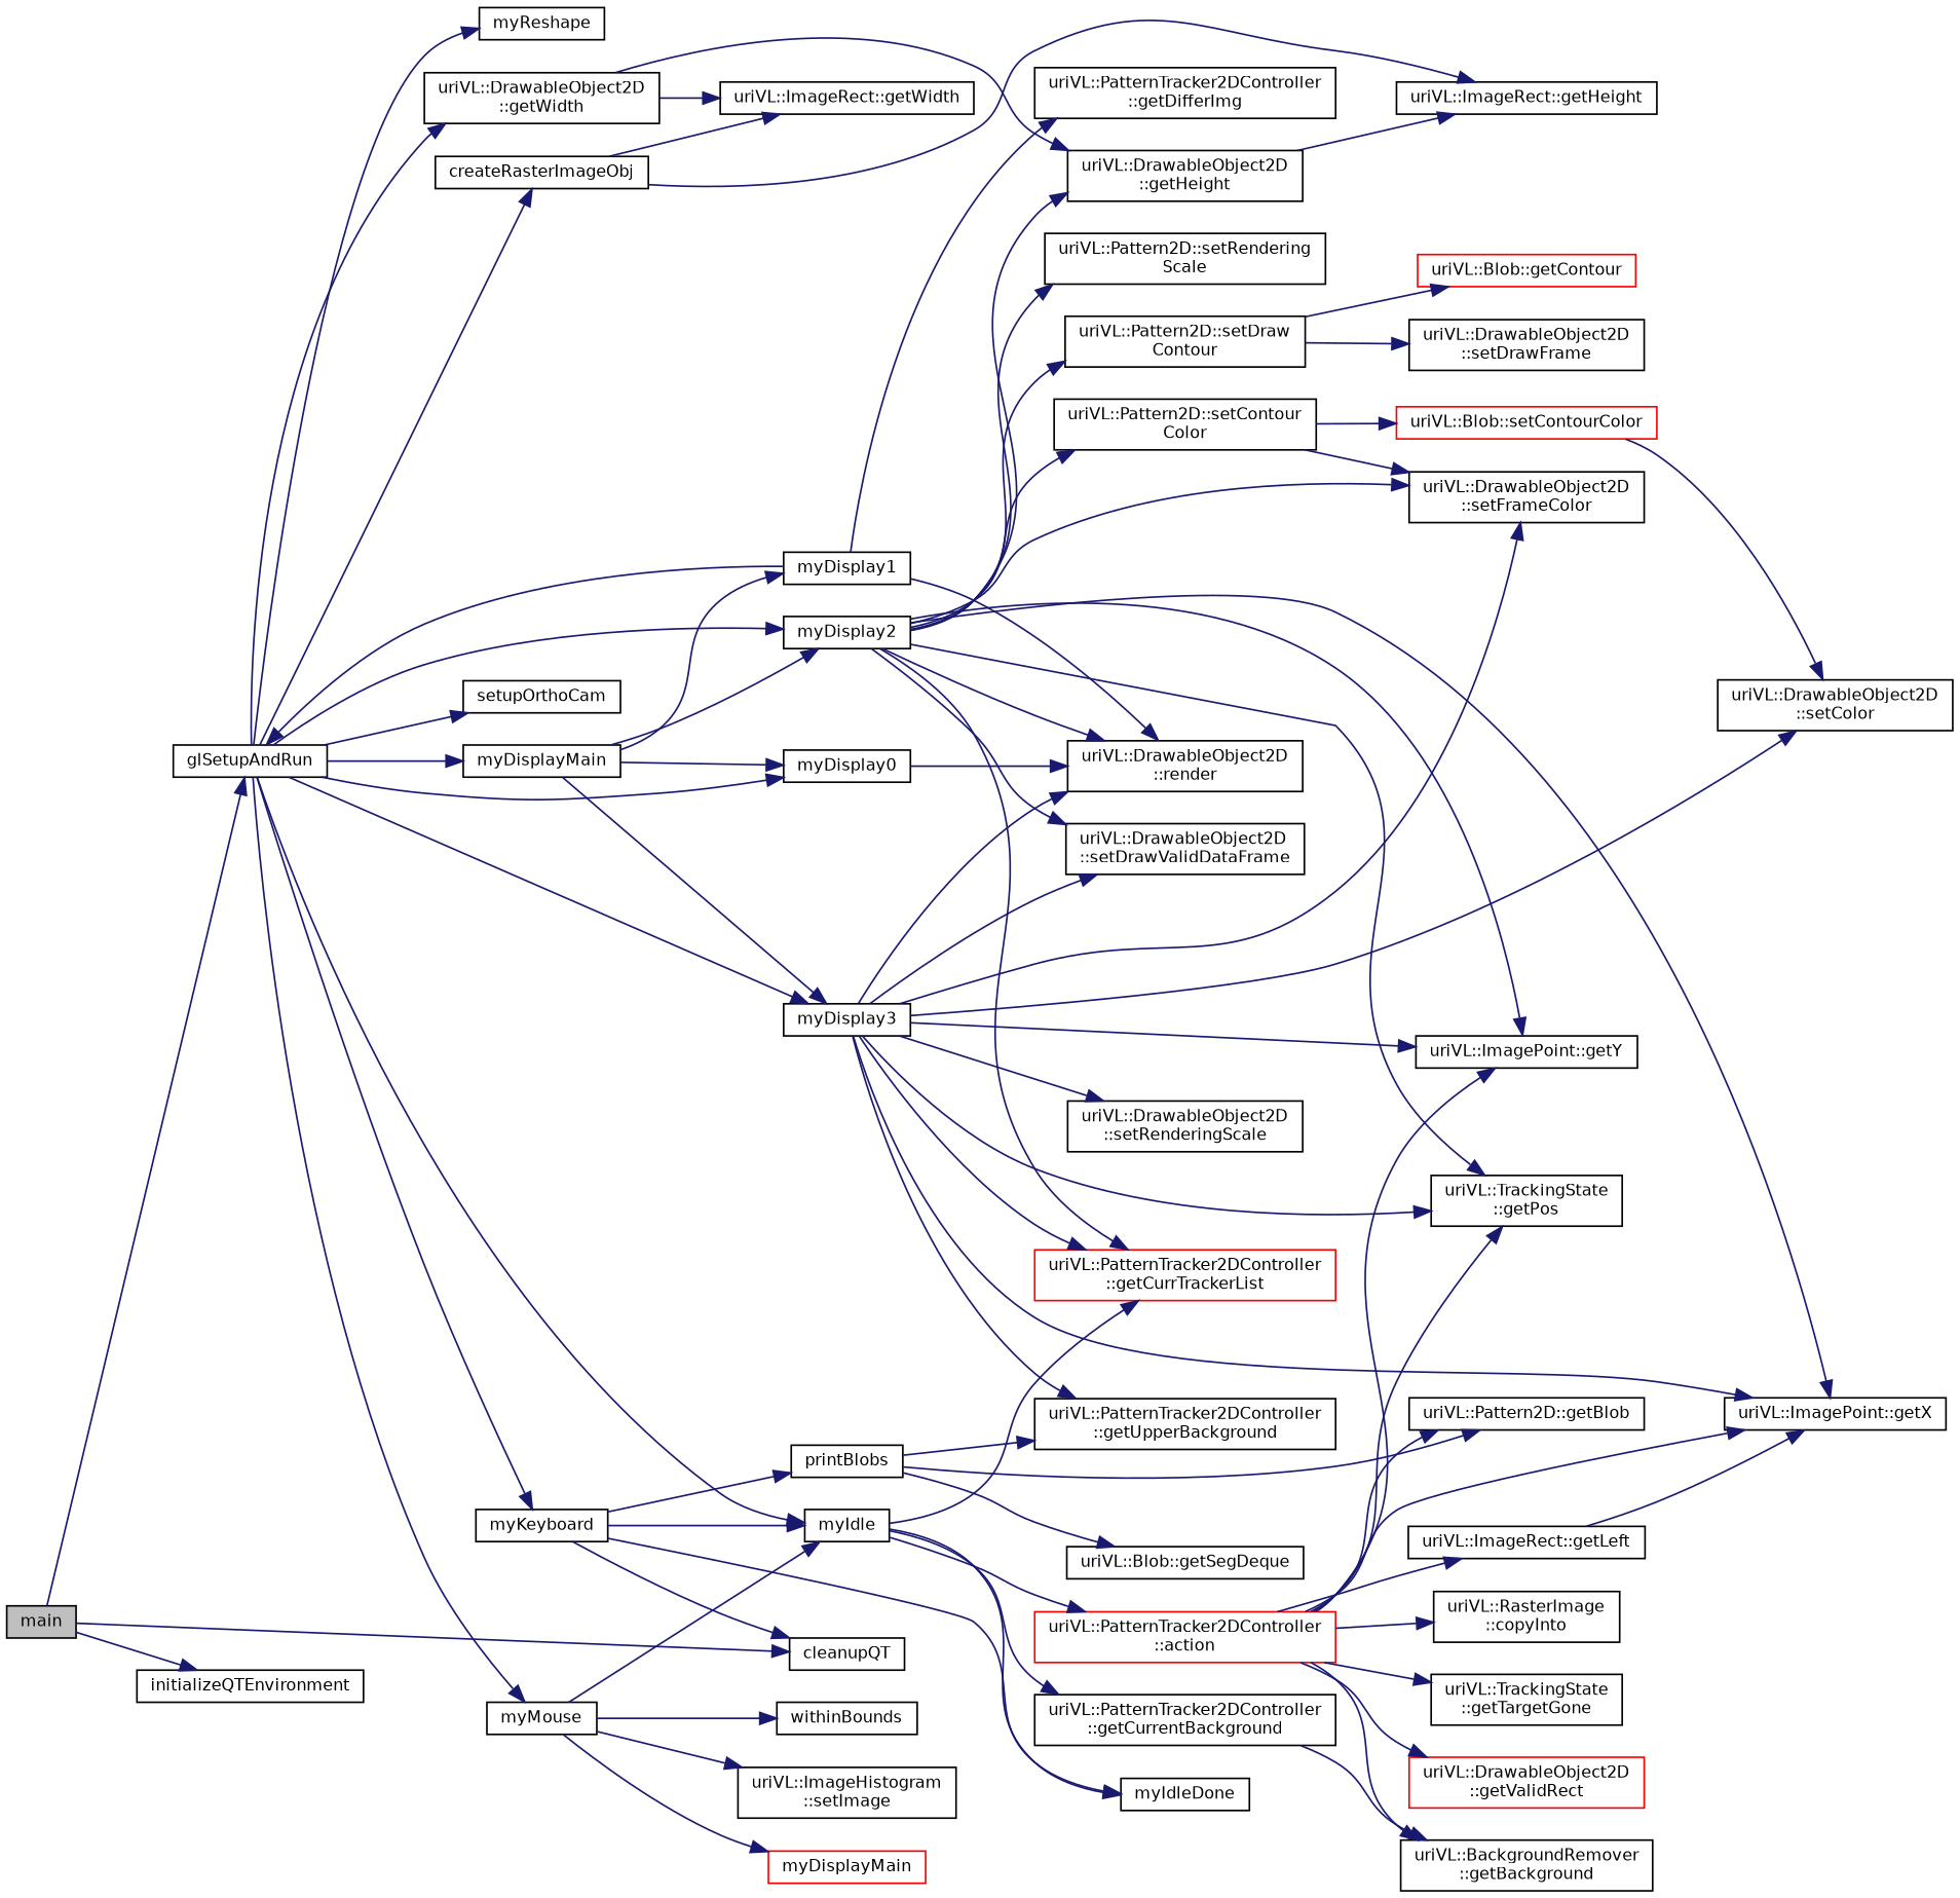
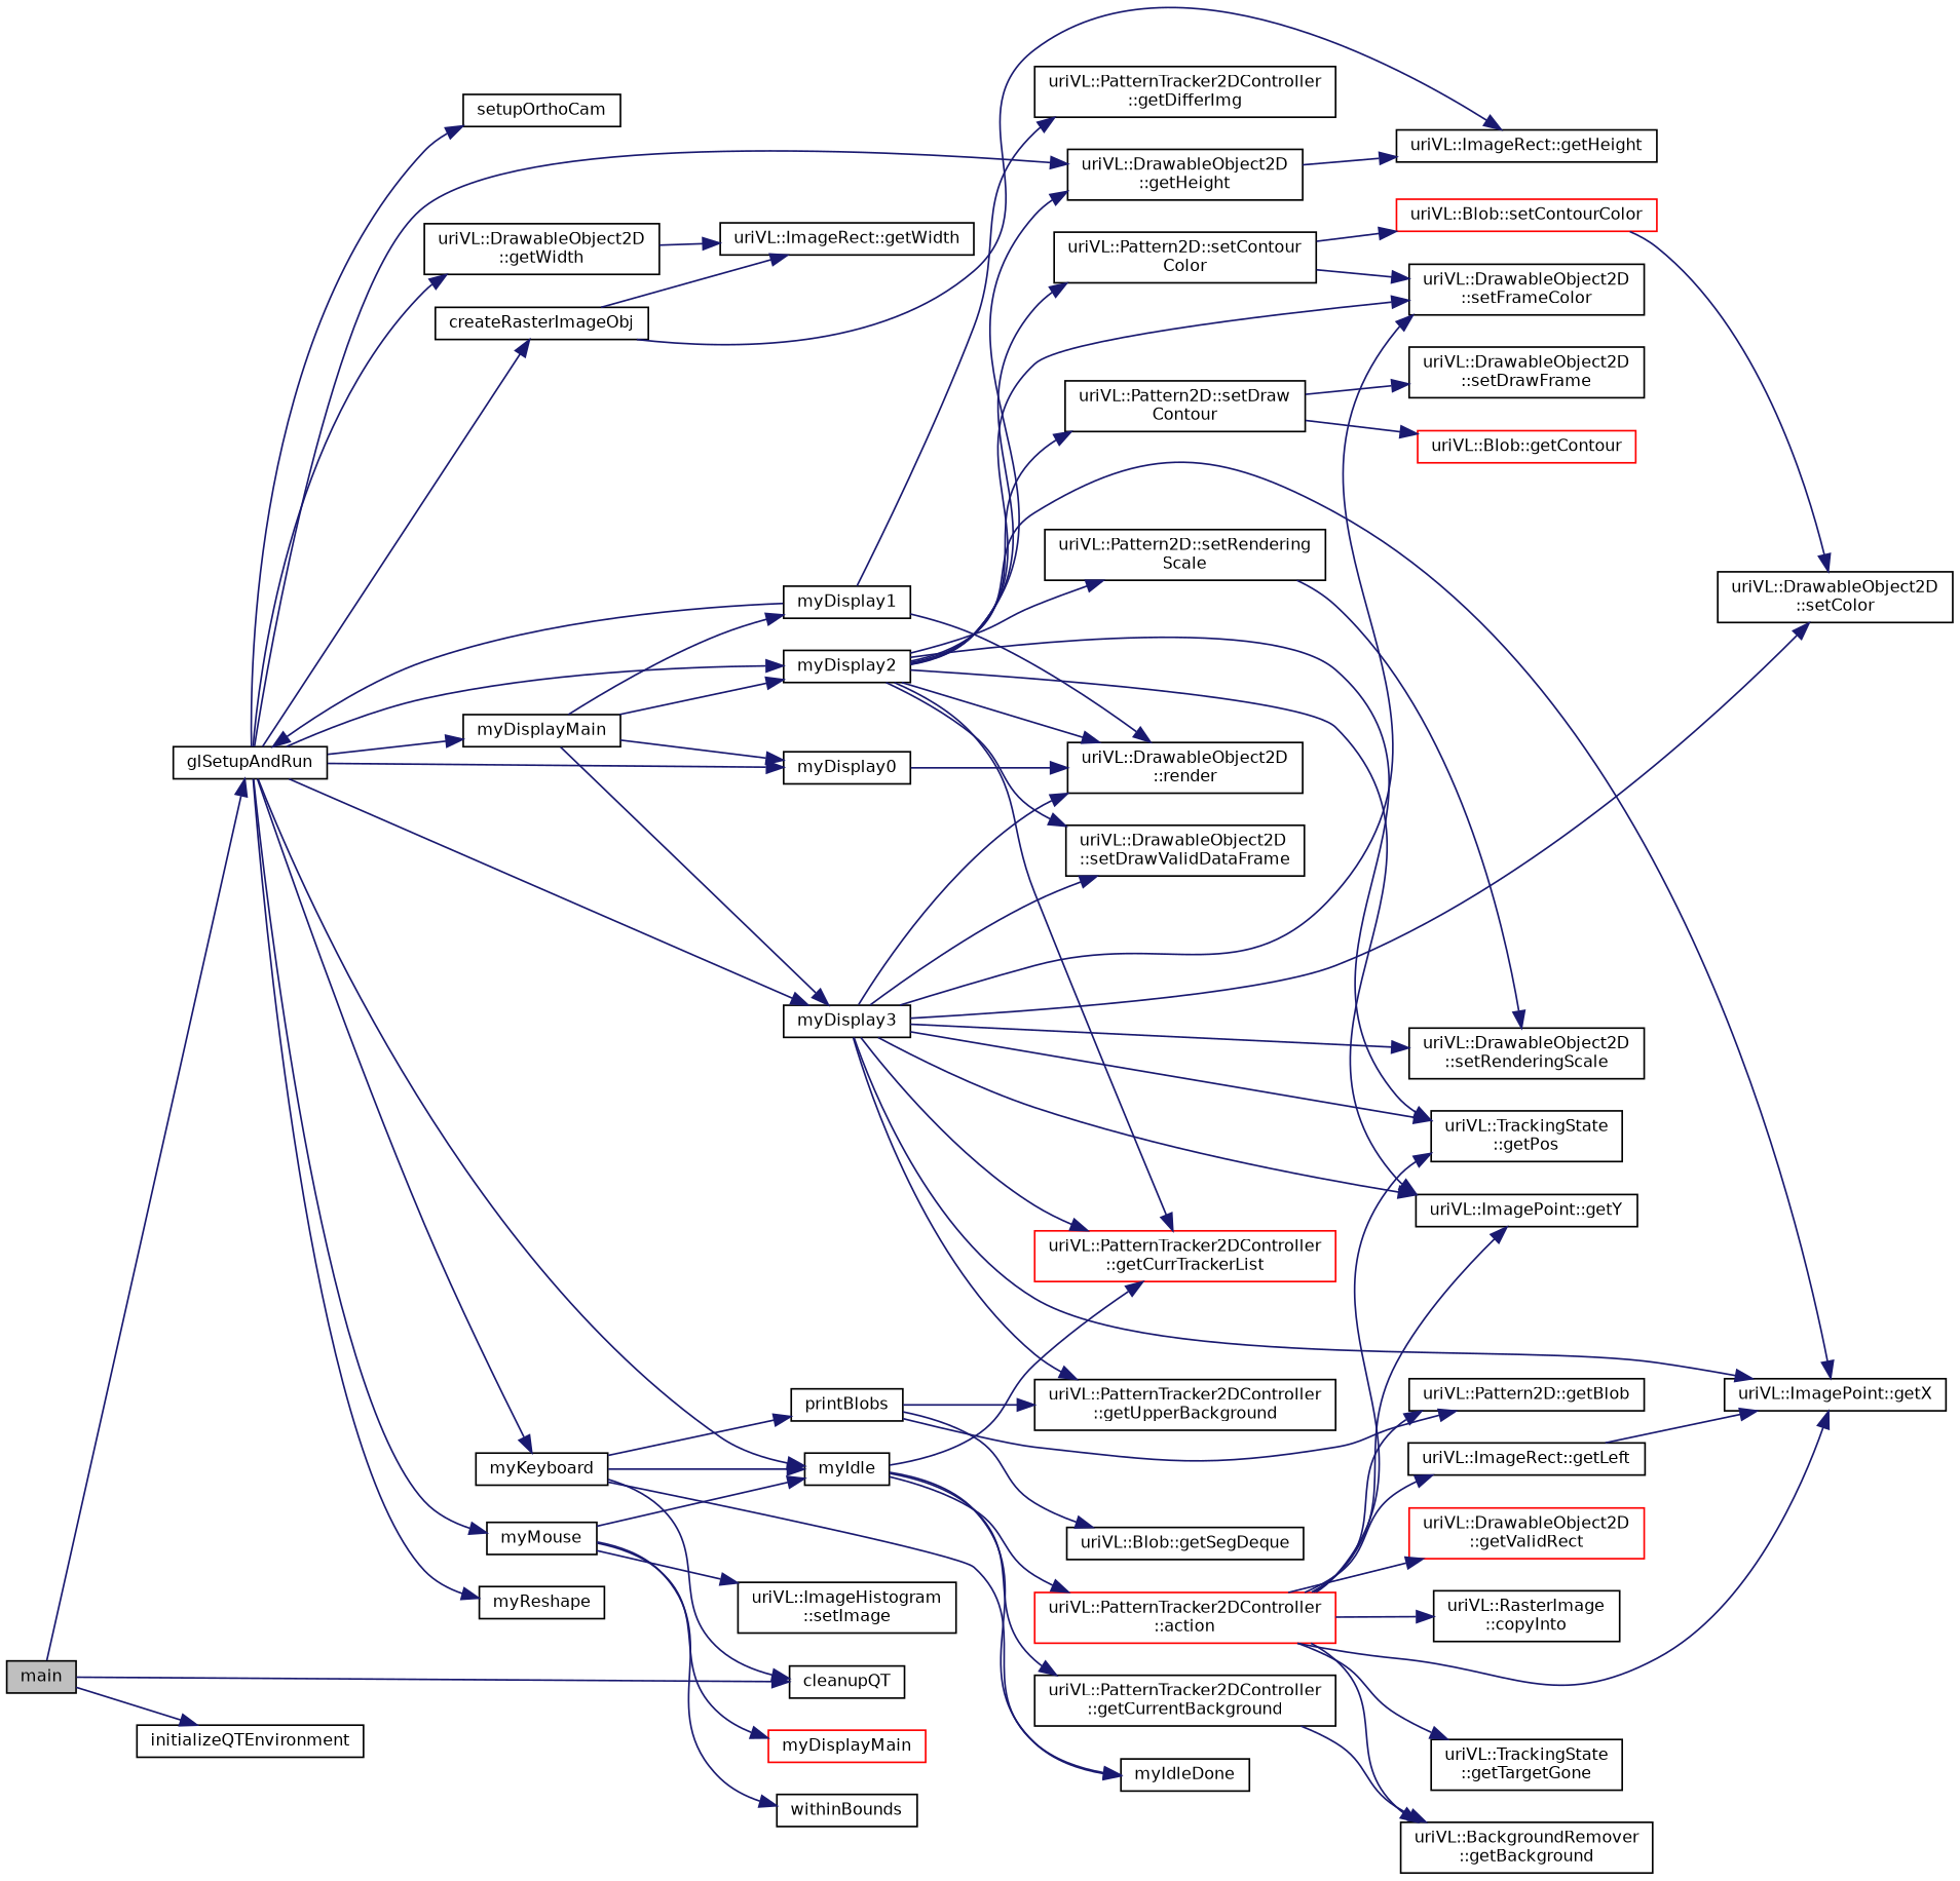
  digraph {
    rankdir=LR
    node [color=black fillcolor=white fontname=Helvetica fontsize=10 shape=record style=filled]
    edge [color=midnightblue fontname=Helvetica fontsize=10 labelfontname=Helvetica labelfontsize=10 style=solid]
    n1 [fillcolor=grey75 fontcolor=black height=0.2 label=main width=0.4]
    n2 [height=0.2 label=cleanupQT width=0.4]
    n3 [height=0.2 label=glSetupAndRun width=0.4]
    n4 [height=0.2 label=initializeQTEnvironment width=0.4]
    n5 [height=0.2 label=createRasterImageObj width=0.4]
    n6 [height=0.2 label="uriVL::DrawableObject2D\l::getHeight" width=0.4]
    n7 [height=0.2 label="uriVL::DrawableObject2D\l::getWidth" width=0.4]
    n8 [height=0.2 label=myDisplay0 width=0.4]
    n9 [height=0.2 label=myDisplay2 width=0.4]
    n10 [height=0.2 label=myDisplay3 width=0.4]
    n11 [height=0.2 label=myDisplayMain width=0.4]
    n12 [height=0.2 label=myIdle width=0.4]
    n13 [height=0.2 label=myKeyboard width=0.4]
    n14 [height=0.2 label=myMouse width=0.4]
    n15 [height=0.2 label=myReshape width=0.4]
    n16 [height=0.2 label=setupOrthoCam width=0.4]
    n17 [height=0.2 label="uriVL::ImageRect::getHeight" width=0.4]
    n18 [height=0.2 label="uriVL::ImageRect::getWidth" width=0.4]
    n19 [height=0.2 label="uriVL::DrawableObject2D\l::render" width=0.4]
    n20 [height=0.2 label=myDisplay1 width=0.4]
    n21 [height=0.2 label="uriVL::PatternTracker2DController\l::getDifferImg" width=0.4]
    n22 [color=red height=0.2 label="uriVL::PatternTracker2DController\l::getCurrTrackerList" width=0.4]
    n23 [height=0.2 label="uriVL::Pattern2D::setContour\lColor" width=0.4]
    n24 [height=0.2 label="uriVL::DrawableObject2D\l::setFrameColor" width=0.4]
    n25 [height=0.2 label="uriVL::Pattern2D::setDraw\lContour" width=0.4]
    n26 [height=0.2 label="uriVL::DrawableObject2D\l::setDrawValidDataFrame" width=0.4]
    n27 [height=0.2 label="uriVL::TrackingState\l::getPos" width=0.4]
    n28 [height=0.2 label="uriVL::ImagePoint::getX" width=0.4]
    n29 [height=0.2 label="uriVL::ImagePoint::getY" width=0.4]
    n30 [height=0.2 label="uriVL::Pattern2D::setRendering\lScale" width=0.4]
    n31 [height=0.2 label="uriVL::DrawableObject2D\l::setColor" width=0.4]
    n32 [height=0.2 label="uriVL::DrawableObject2D\l::setRenderingScale" width=0.4]
    n33 [height=0.2 label="uriVL::PatternTracker2DController\l::getUpperBackground" width=0.4]
    n34 [color=red height=0.2 label="uriVL::PatternTracker2DController\l::action" width=0.4]
    n35 [height=0.2 label="uriVL::PatternTracker2DController\l::getCurrentBackground" width=0.4]
    n36 [height=0.2 label=myIdleDone width=0.4]
    n37 [height=0.2 label=printBlobs width=0.4]
    n38 [height=0.2 label=withinBounds width=0.4]
    n39 [height=0.2 label="uriVL::ImageHistogram\l::setImage" width=0.4]
    n40 [color=red height=0.2 label=myDisplayMain width=0.4]
    n41 [color=red height=0.2 label="uriVL::Blob::setContourColor" width=0.4]
    n42 [color=red height=0.2 label="uriVL::Blob::getContour" width=0.4]
    n43 [height=0.2 label="uriVL::DrawableObject2D\l::setDrawFrame" width=0.4]
    n44 [color=red height=0.2 label="uriVL::DrawableObject2D\l::getValidRect" width=0.4]
    n45 [height=0.2 label="uriVL::BackgroundRemover\l::getBackground" width=0.4]
    n46 [height=0.2 label="uriVL::RasterImage\l::copyInto" width=0.4]
    n47 [height=0.2 label="uriVL::TrackingState\l::getTargetGone" width=0.4]
    n48 [height=0.2 label="uriVL::Pattern2D::getBlob" width=0.4]
    n49 [height=0.2 label="uriVL::ImageRect::getLeft" width=0.4]
    n50 [height=0.2 label="uriVL::Blob::getSegDeque" width=0.4]
    n1 -> n2
    n1 -> n3
    n1 -> n4
    n3 -> n5
-   n7 -> n6
+   n3 -> n6
    n3 -> n7
    n3 -> n8
    n3 -> n9
    n3 -> n10
    n3 -> n11
    n3 -> n12
    n3 -> n13
    n3 -> n14
    n3 -> n15
    n3 -> n16
    n5 -> n17
    n5 -> n18
    n6 -> n17
    n7 -> n18
    n8 -> n19
    n9 -> n6
    n9 -> n19
    n9 -> n22
    n9 -> n23
    n9 -> n24
    n9 -> n25
    n9 -> n26
    n9 -> n27
    n9 -> n28
    n9 -> n29
    n9 -> n30
    n10 -> n19
    n10 -> n22
    n10 -> n24
    n10 -> n26
    n10 -> n27
    n10 -> n28
    n10 -> n29
    n10 -> n31
    n10 -> n32
    n10 -> n33
    n11 -> n8
    n11 -> n9
    n11 -> n10
    n11 -> n20
    n12 -> n22
    n12 -> n34
    n12 -> n35
    n12 -> n36
    n13 -> n2
    n13 -> n12
    n13 -> n36
    n13 -> n37
    n14 -> n12
    n14 -> n38
    n14 -> n39
    n14 -> n40
    n20 -> n3
    n20 -> n19
    n20 -> n21
    n23 -> n24
    n23 -> n41
    n25 -> n42
    n25 -> n43
+   n30 -> n32
    n34 -> n27
    n34 -> n28
    n34 -> n29
    n34 -> n44
    n34 -> n45
    n34 -> n46
    n34 -> n47
    n34 -> n48
    n34 -> n49
    n35 -> n45
    n37 -> n33
    n37 -> n48
    n37 -> n50
    n41 -> n31
    n49 -> n28
  }
